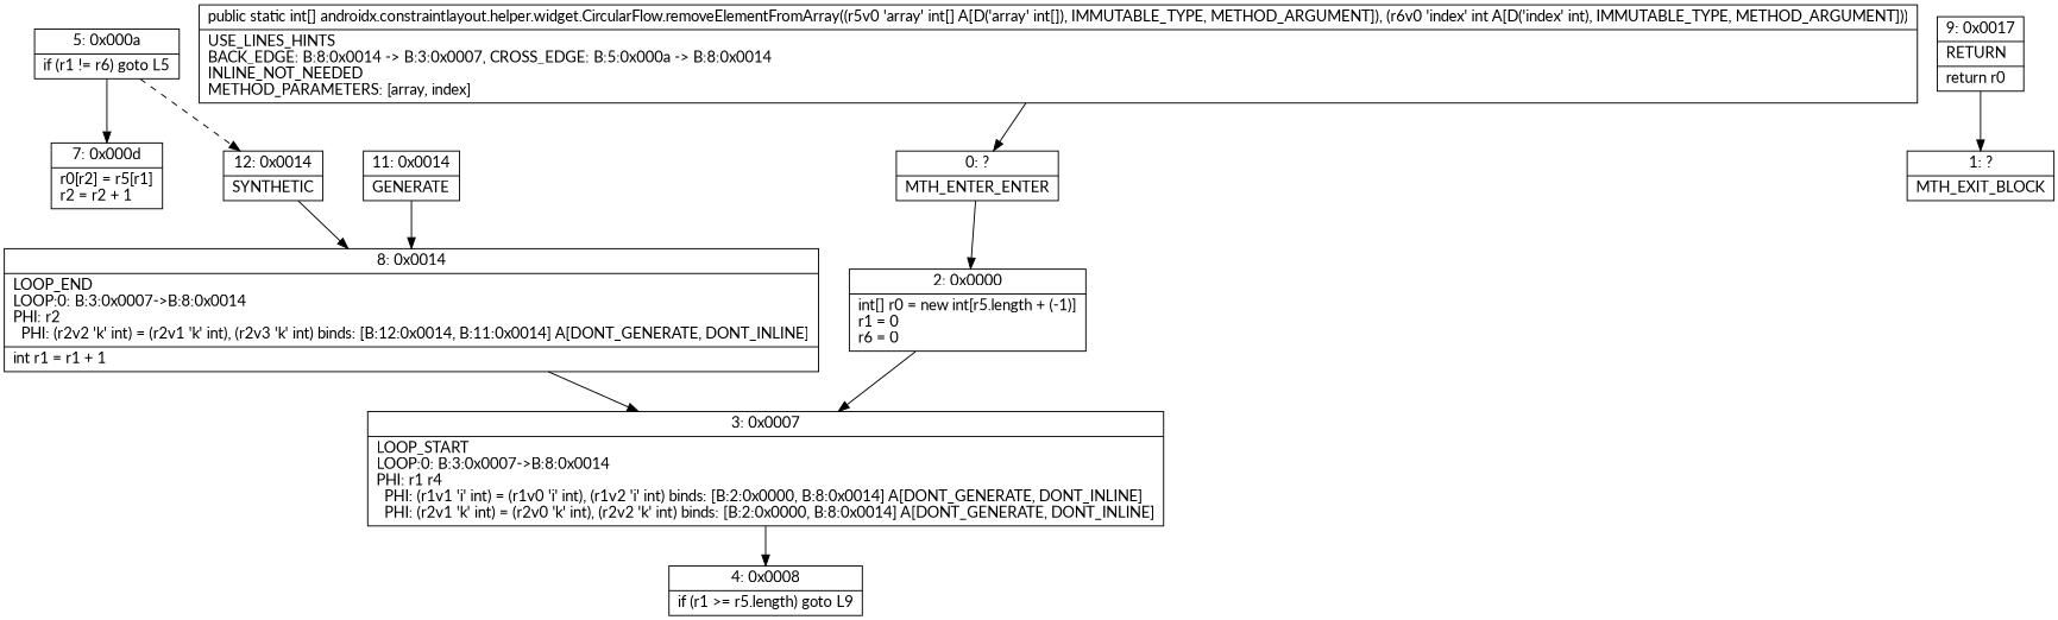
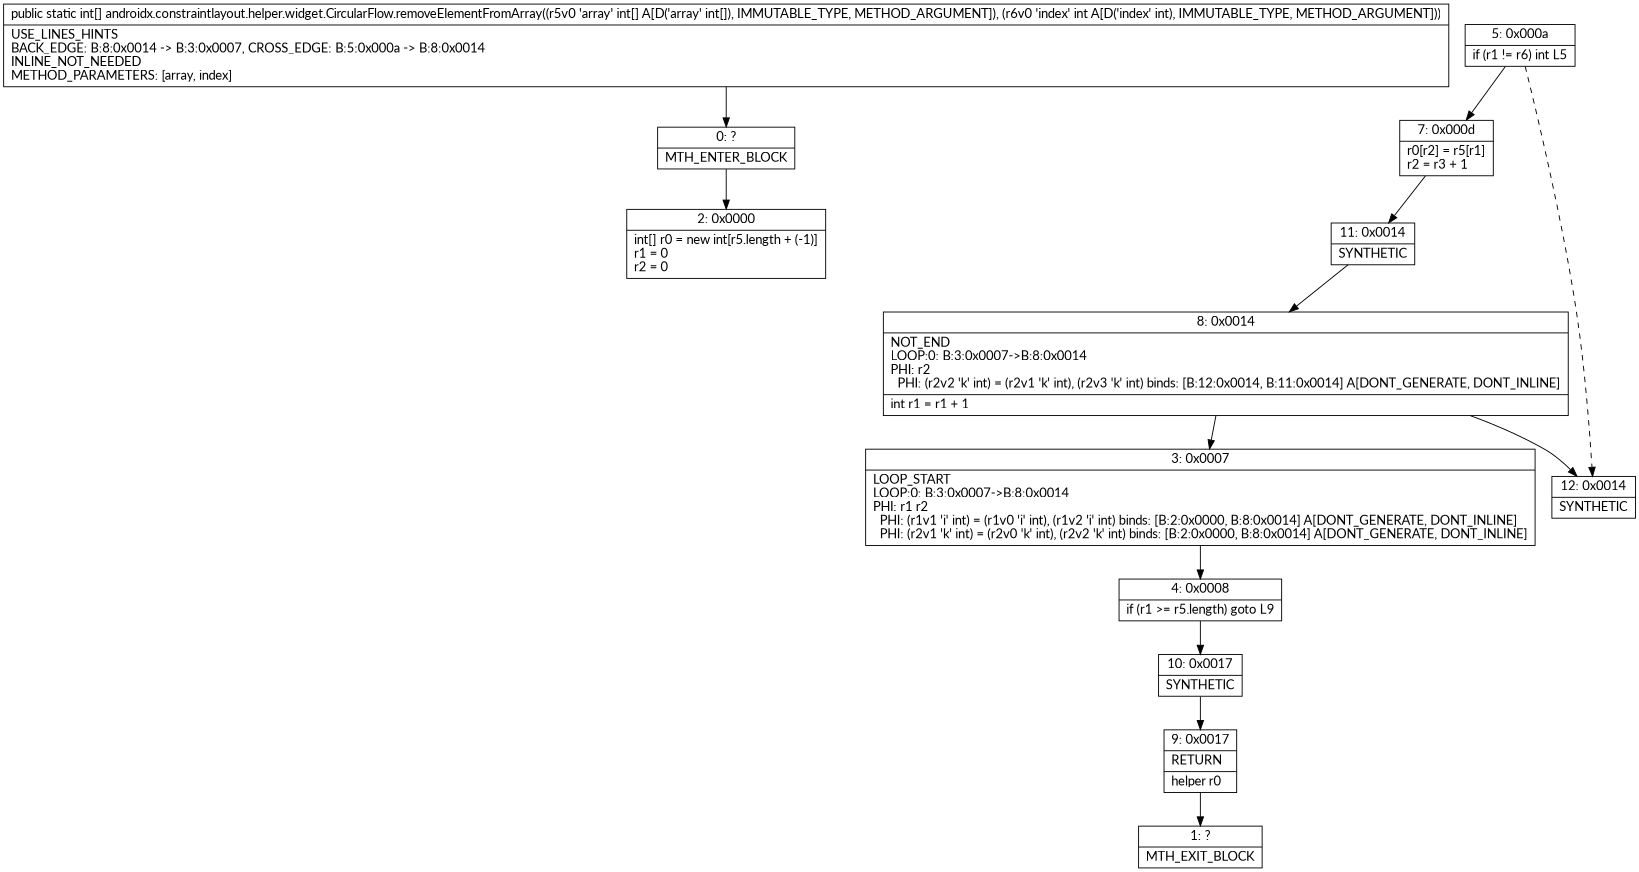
  digraph {
    fontname=Lato
    node [fontname=Lato shape=record]
    edge [fontname=Lato]
-   n1 [label="{0\:\ ?|MTH_ENTER_ENTER\l}"]
-   n2 [label="{2\:\ 0x0000|int[] r0 = new int[r5.length + (\-1)]\lr1 = 0\lr6 = 0\l}"]
-   n3 [label="{3\:\ 0x0007|LOOP_START\lLOOP:0: B:3:0x0007\-\>B:8:0x0014\lPHI: r1 r4 \l  PHI: (r1v1 'i' int) = (r1v0 'i' int), (r1v2 'i' int) binds: [B:2:0x0000, B:8:0x0014] A[DONT_GENERATE, DONT_INLINE]\l  PHI: (r2v1 'k' int) = (r2v0 'k' int), (r2v2 'k' int) binds: [B:2:0x0000, B:8:0x0014] A[DONT_GENERATE, DONT_INLINE]\l}"]
+   n1 [label="{0\:\ ?|MTH_ENTER_BLOCK\l}"]
+   n2 [label="{2\:\ 0x0000|int[] r0 = new int[r5.length + (\-1)]\lr1 = 0\lr2 = 0\l}"]
+   n3 [label="{3\:\ 0x0007|LOOP_START\lLOOP:0: B:3:0x0007\-\>B:8:0x0014\lPHI: r1 r2 \l  PHI: (r1v1 'i' int) = (r1v0 'i' int), (r1v2 'i' int) binds: [B:2:0x0000, B:8:0x0014] A[DONT_GENERATE, DONT_INLINE]\l  PHI: (r2v1 'k' int) = (r2v0 'k' int), (r2v2 'k' int) binds: [B:2:0x0000, B:8:0x0014] A[DONT_GENERATE, DONT_INLINE]\l}"]
    n4 [label="{4\:\ 0x0008|if (r1 \>= r5.length) goto L9\l}"]
-   n6 [label="{5\:\ 0x000a|if (r1 != r6) goto L5\l}"]
-   n7 [label="{7\:\ 0x000d|r0[r2] = r5[r1]\lr2 = r2 + 1\l}"]
+   n5 [label="{10\:\ 0x0017|SYNTHETIC\l}"]
+   n6 [label="{5\:\ 0x000a|if (r1 != r6) int L5\l}"]
+   n7 [label="{7\:\ 0x000d|r0[r2] = r5[r1]\lr2 = r3 + 1\l}"]
    n8 [label="{12\:\ 0x0014|SYNTHETIC\l}"]
-   n9 [label="{9\:\ 0x0017|RETURN\l|return r0\l}"]
-   n10 [label="{11\:\ 0x0014|GENERATE\l}"]
-   n11 [label="{8\:\ 0x0014|LOOP_END\lLOOP:0: B:3:0x0007\-\>B:8:0x0014\lPHI: r2 \l  PHI: (r2v2 'k' int) = (r2v1 'k' int), (r2v3 'k' int) binds: [B:12:0x0014, B:11:0x0014] A[DONT_GENERATE, DONT_INLINE]\l|int r1 = r1 + 1\l}"]
+   n9 [label="{9\:\ 0x0017|RETURN\l|helper r0\l}"]
+   n10 [label="{11\:\ 0x0014|SYNTHETIC\l}"]
+   n11 [label="{8\:\ 0x0014|NOT_END\lLOOP:0: B:3:0x0007\-\>B:8:0x0014\lPHI: r2 \l  PHI: (r2v2 'k' int) = (r2v1 'k' int), (r2v3 'k' int) binds: [B:12:0x0014, B:11:0x0014] A[DONT_GENERATE, DONT_INLINE]\l|int r1 = r1 + 1\l}"]
    n12 [label="{1\:\ ?|MTH_EXIT_BLOCK\l}"]
    n13 [label="{public static int[] androidx.constraintlayout.helper.widget.CircularFlow.removeElementFromArray((r5v0 'array' int[] A[D('array' int[]), IMMUTABLE_TYPE, METHOD_ARGUMENT]), (r6v0 'index' int A[D('index' int), IMMUTABLE_TYPE, METHOD_ARGUMENT]))  | USE_LINES_HINTS\lBACK_EDGE: B:8:0x0014 \-\> B:3:0x0007, CROSS_EDGE: B:5:0x000a \-\> B:8:0x0014\lINLINE_NOT_NEEDED\lMETHOD_PARAMETERS: [array, index]\l}"]
    n1 -> n2
-   n2 -> n3
    n3 -> n4
+   n4 -> n5
+   n5 -> n9
    n6 -> n7
    n6 -> n8 [style=dashed]
-   n8 -> n11
+   n7 -> n10
+   n11 -> n8
    n9 -> n12
    n10 -> n11
    n11 -> n3
    n13 -> n1
  }
